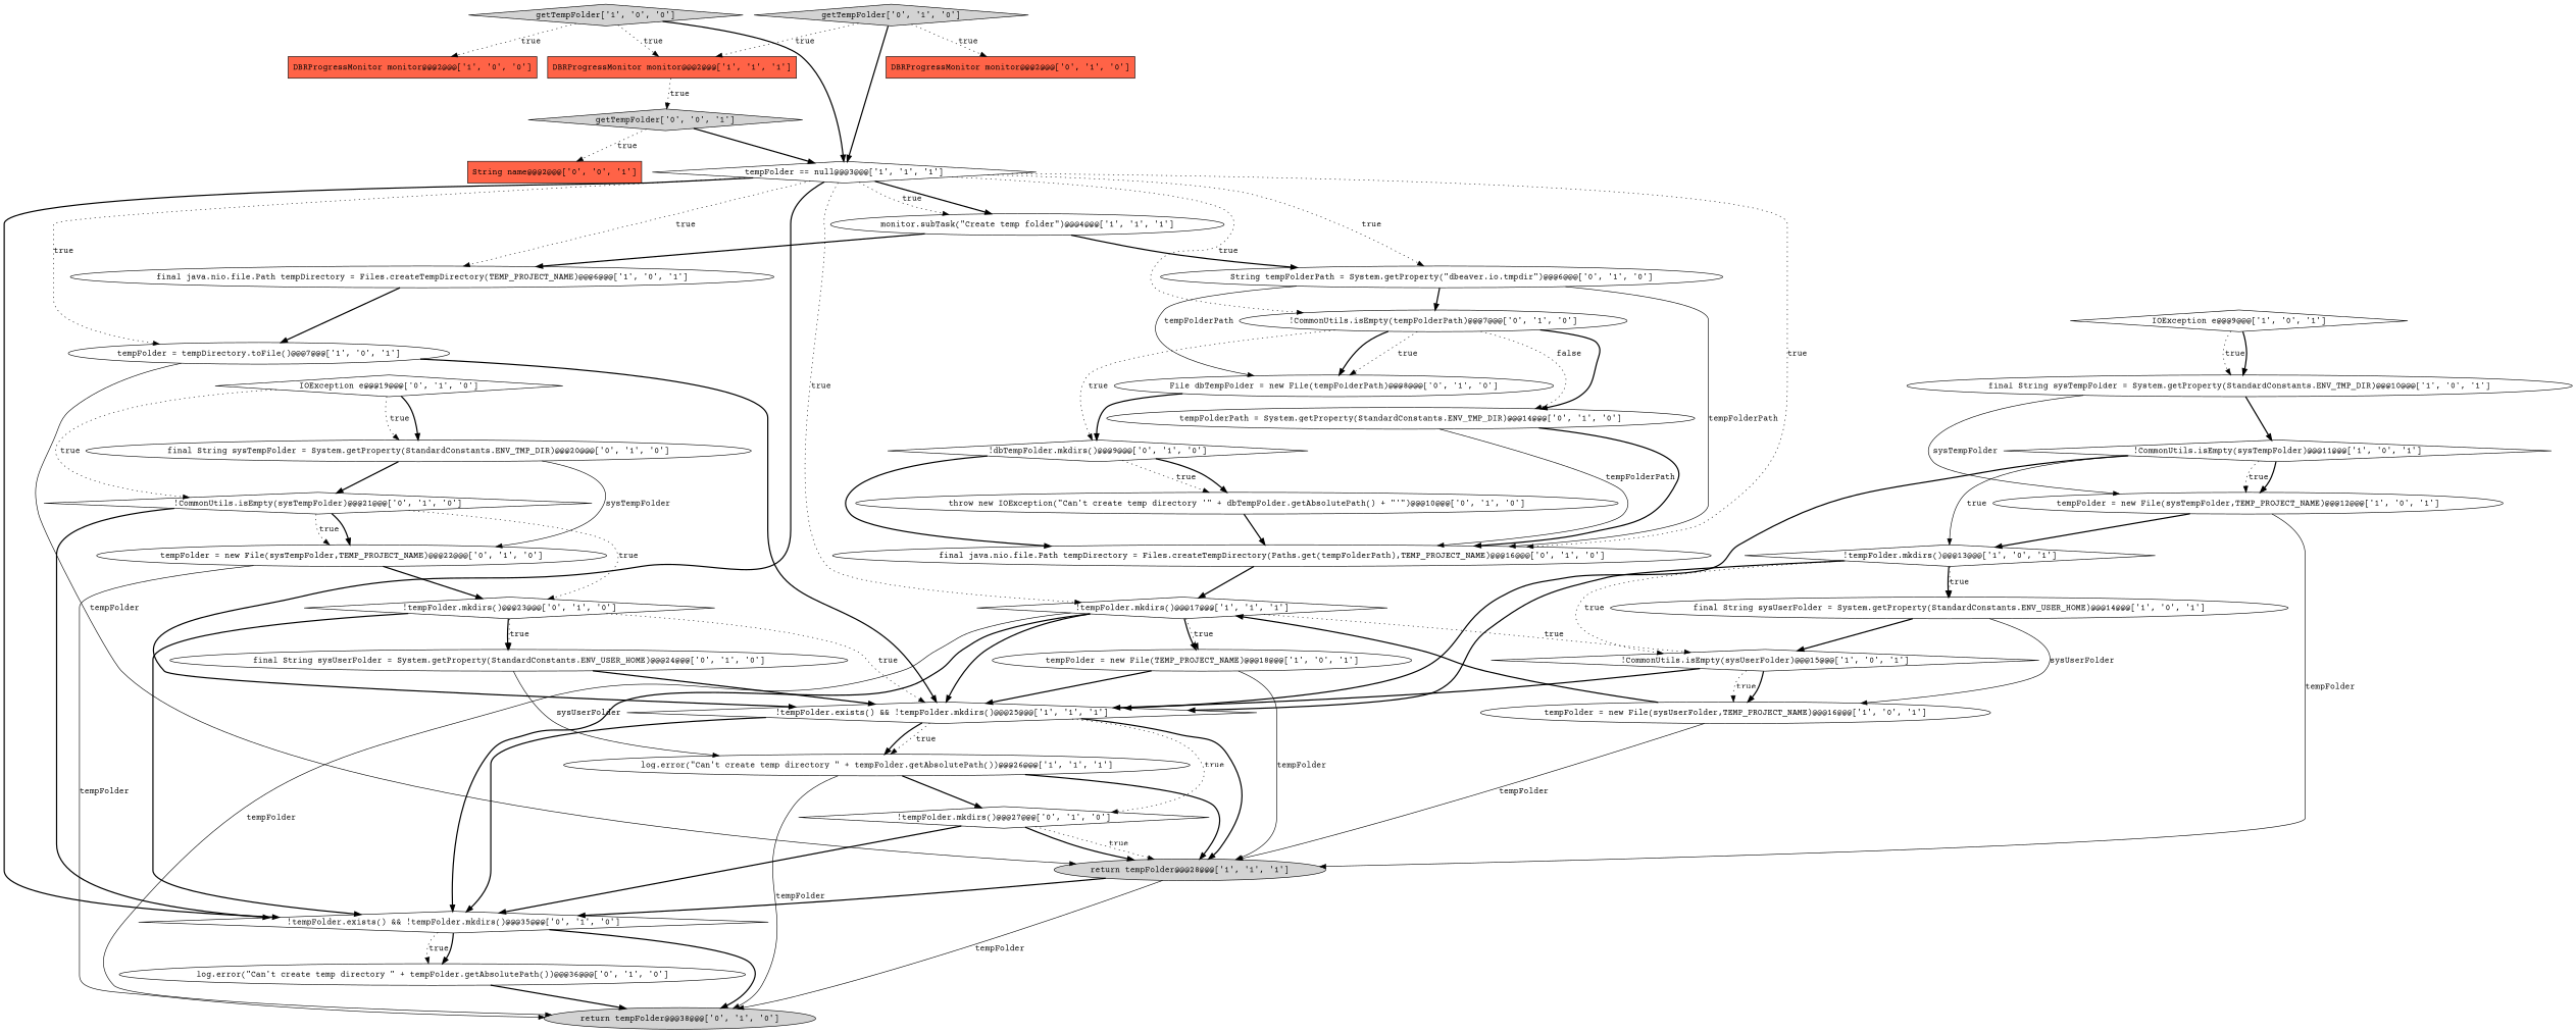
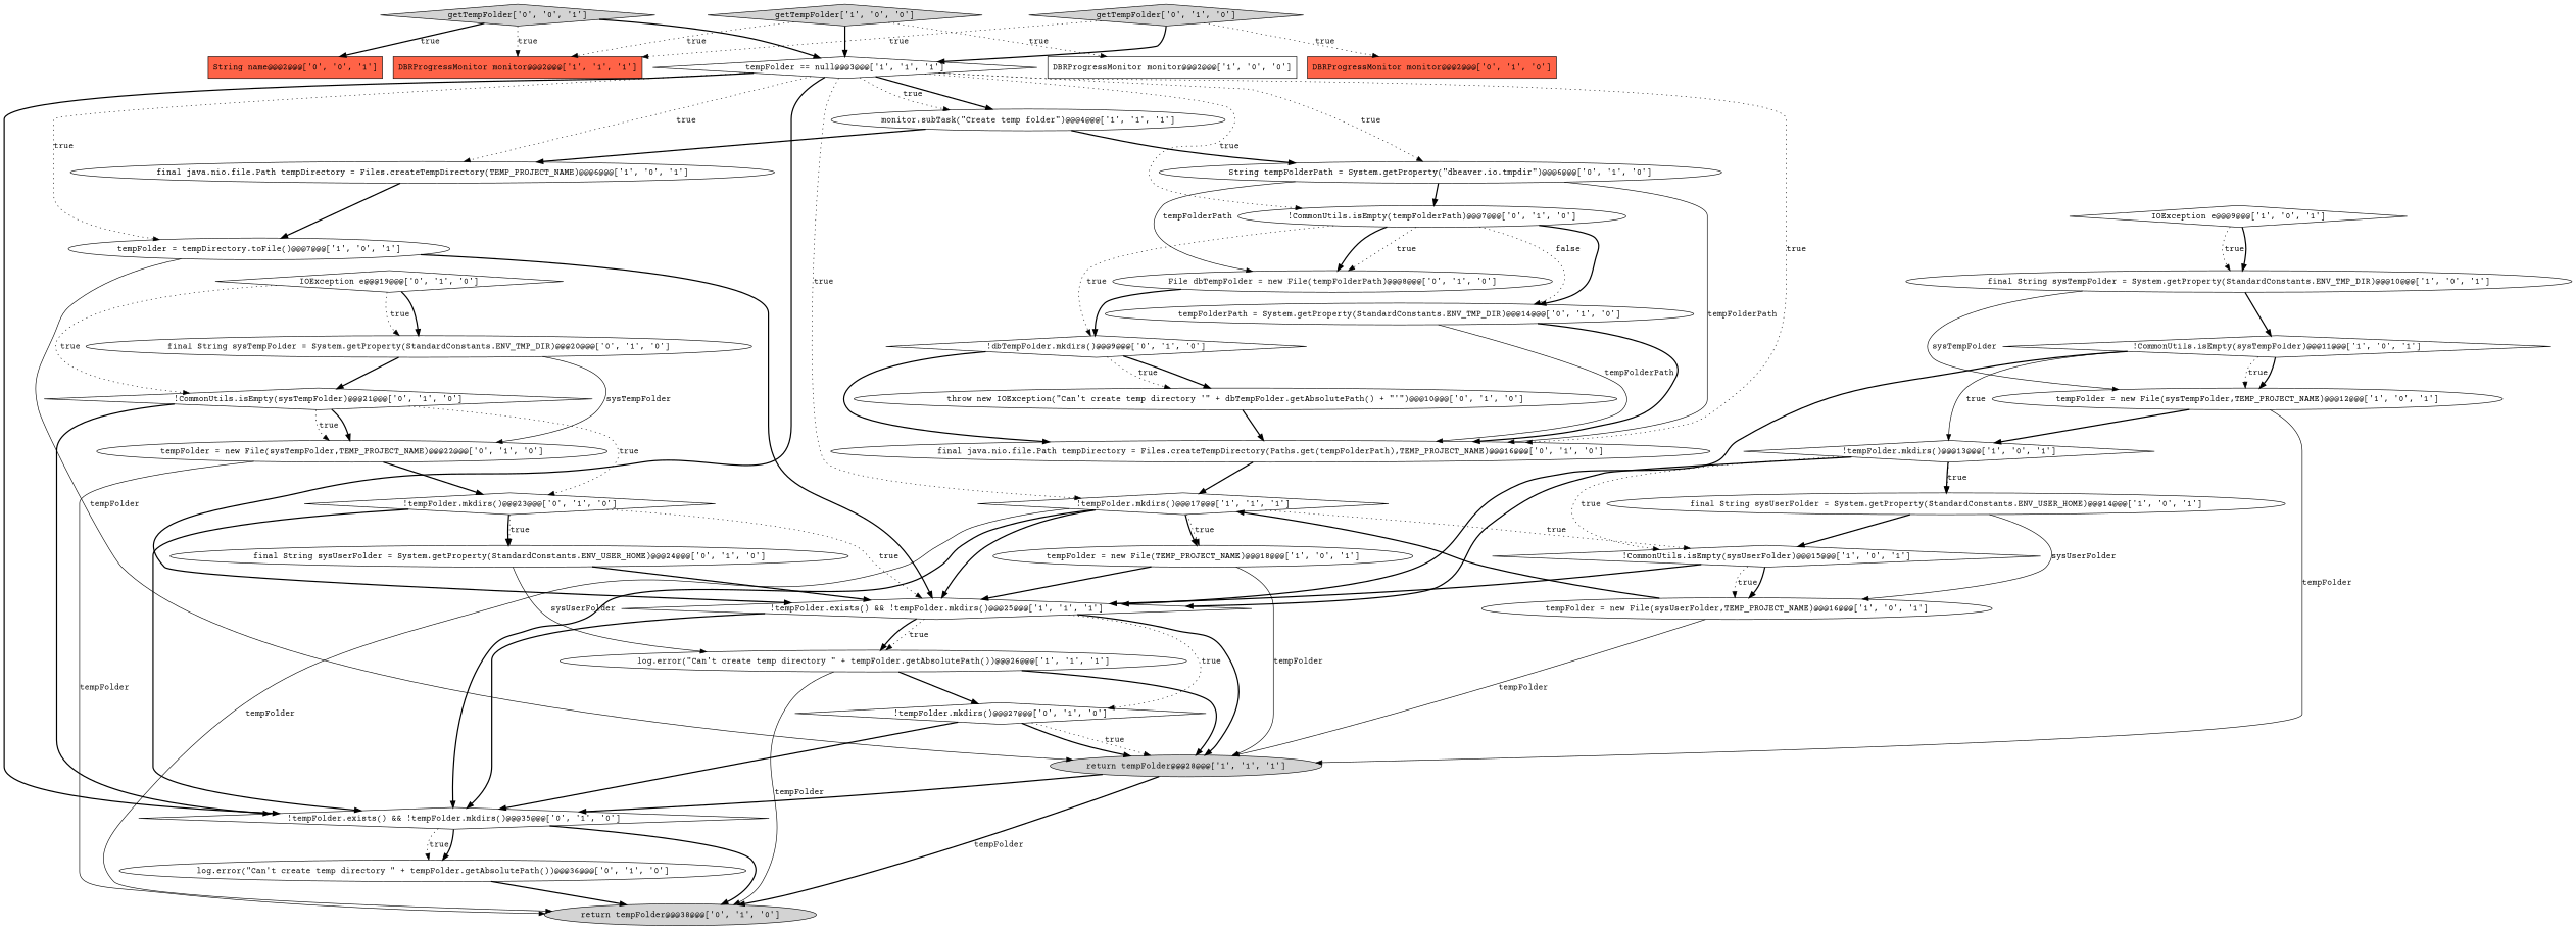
  digraph {
    fontname="Courier Prime"
    node [fillcolor=white fontname="Courier Prime" shape=ellipse style=filled]
    edge [fontname="Courier Prime" style=bold]
    n1 [label="!CommonUtils.isEmpty(tempFolderPath)@@@7@@@['0', '1', '0']"]
    n2 [label="File dbTempFolder = new File(tempFolderPath)@@@8@@@['0', '1', '0']"]
    n3 [label="tempFolderPath = System.getProperty(StandardConstants.ENV_TMP_DIR)@@@14@@@['0', '1', '0']"]
    n4 [label="!dbTempFolder.mkdirs()@@@9@@@['0', '1', '0']" shape=diamond]
    n5 [label="final java.nio.file.Path tempDirectory = Files.createTempDirectory(Paths.get(tempFolderPath),TEMP_PROJECT_NAME)@@@16@@@['0', '1', '0']"]
    n6 [label="throw new IOException(\"Can't create temp directory '\" + dbTempFolder.getAbsolutePath() + \"'\")@@@10@@@['0', '1', '0']"]
    n7 [fillcolor=tomato label="String name@@@2@@@['0', '0', '1']" shape=box]
    n8 [label="log.error(\"Can't create temp directory \" + tempFolder.getAbsolutePath())@@@36@@@['0', '1', '0']"]
    n9 [fillcolor=lightgray label="return tempFolder@@@38@@@['0', '1', '0']"]
    n10 [label="final String sysUserFolder = System.getProperty(StandardConstants.ENV_USER_HOME)@@@24@@@['0', '1', '0']"]
    n11 [label="log.error(\"Can't create temp directory \" + tempFolder.getAbsolutePath())@@@26@@@['1', '1', '1']"]
    n12 [label="!tempFolder.exists() && !tempFolder.mkdirs()@@@25@@@['1', '1', '1']" shape=diamond]
    n13 [label="!tempFolder.mkdirs()@@@27@@@['0', '1', '0']" shape=diamond]
    n14 [fillcolor=lightgray label="return tempFolder@@@28@@@['1', '1', '1']"]
    n15 [label="!tempFolder.exists() && !tempFolder.mkdirs()@@@35@@@['0', '1', '0']" shape=diamond]
    n16 [fillcolor=tomato label="DBRProgressMonitor monitor@@@2@@@['1', '1', '1']" shape=box]
    n17 [label="tempFolder == null@@@3@@@['1', '1', '1']" shape=diamond]
    n18 [label="String tempFolderPath = System.getProperty(\"dbeaver.io.tmpdir\")@@@6@@@['0', '1', '0']"]
    n19 [label="tempFolder = tempDirectory.toFile()@@@7@@@['1', '0', '1']"]
    n20 [label="!tempFolder.mkdirs()@@@17@@@['1', '1', '1']" shape=diamond]
    n21 [label="final java.nio.file.Path tempDirectory = Files.createTempDirectory(TEMP_PROJECT_NAME)@@@6@@@['1', '0', '1']"]
    n22 [label="monitor.subTask(\"Create temp folder\")@@@4@@@['1', '1', '1']"]
    n23 [label="!CommonUtils.isEmpty(sysUserFolder)@@@15@@@['1', '0', '1']" shape=diamond]
    n24 [label="tempFolder = new File(TEMP_PROJECT_NAME)@@@18@@@['1', '0', '1']"]
    n25 [fillcolor=lightgray label="getTempFolder['0', '0', '1']" shape=diamond]
    n26 [fillcolor=lightgray label="getTempFolder['1', '0', '0']" shape=diamond]
-   n27 [fillcolor=tomato label="DBRProgressMonitor monitor@@@2@@@['1', '0', '0']" shape=box]
+   n27 [label="DBRProgressMonitor monitor@@@2@@@['1', '0', '0']" shape=box]
    n28 [label="!CommonUtils.isEmpty(sysTempFolder)@@@11@@@['1', '0', '1']" shape=diamond]
    n29 [label="!tempFolder.mkdirs()@@@13@@@['1', '0', '1']" shape=diamond]
    n30 [label="tempFolder = new File(sysTempFolder,TEMP_PROJECT_NAME)@@@12@@@['1', '0', '1']"]
    n31 [label="final String sysUserFolder = System.getProperty(StandardConstants.ENV_USER_HOME)@@@14@@@['1', '0', '1']"]
    n32 [label="!tempFolder.mkdirs()@@@23@@@['0', '1', '0']" shape=diamond]
    n33 [label="tempFolder = new File(sysUserFolder,TEMP_PROJECT_NAME)@@@16@@@['1', '0', '1']"]
    n34 [label="tempFolder = new File(sysTempFolder,TEMP_PROJECT_NAME)@@@22@@@['0', '1', '0']"]
    n35 [fillcolor=lightgray label="getTempFolder['0', '1', '0']" shape=diamond]
    n36 [fillcolor=tomato label="DBRProgressMonitor monitor@@@2@@@['0', '1', '0']" shape=box]
    n37 [label="final String sysTempFolder = System.getProperty(StandardConstants.ENV_TMP_DIR)@@@20@@@['0', '1', '0']"]
    n38 [label="!CommonUtils.isEmpty(sysTempFolder)@@@21@@@['0', '1', '0']" shape=diamond]
    n39 [label="IOException e@@@9@@@['1', '0', '1']" shape=diamond]
    n40 [label="final String sysTempFolder = System.getProperty(StandardConstants.ENV_TMP_DIR)@@@10@@@['1', '0', '1']"]
    n41 [label="IOException e@@@19@@@['0', '1', '0']" shape=diamond]
    n1 -> n2 [label=true style=dotted]
    n1 -> n2
    n1 -> n3
    n1 -> n3 [label=false style=dotted]
    n1 -> n4 [label=true style=dotted]
    n2 -> n4
    n3 -> n5 [label=tempFolderPath style=solid]
    n3 -> n5
    n4 -> n5
    n4 -> n6 [label=true style=dotted]
    n4 -> n6
    n5 -> n20
    n6 -> n5
    n8 -> n9
    n10 -> n11 [label=sysUserFolder style=solid]
    n10 -> n12
    n11 -> n9 [label=tempFolder style=solid]
    n11 -> n13
    n11 -> n14
    n12 -> n11
    n12 -> n11 [label=true style=dotted]
    n12 -> n13 [label=true style=dotted]
    n12 -> n14
    n12 -> n15
    n13 -> n14 [label=true style=dotted]
    n13 -> n14
    n13 -> n15
-   n14 -> n9 [label=tempFolder style=solid]
+   n14 -> n9 [label=tempFolder]
    n14 -> n15
    n15 -> n8 [label=true style=dotted]
    n15 -> n8
    n15 -> n9
    n17 -> n1 [label=true style=dotted]
    n17 -> n5 [label=true style=dotted]
    n17 -> n12
    n17 -> n15
    n17 -> n18 [label=true style=dotted]
    n17 -> n19 [label=true style=dotted]
    n17 -> n20 [label=true style=dotted]
    n17 -> n21 [label=true style=dotted]
    n17 -> n22
    n17 -> n22 [label=true style=dotted]
    n18 -> n1
    n18 -> n2 [label=tempFolderPath style=solid]
    n18 -> n5 [label=tempFolderPath style=solid]
    n19 -> n12
    n19 -> n14 [label=tempFolder style=solid]
    n20 -> n9 [label=tempFolder style=solid]
    n20 -> n12
    n20 -> n15
    n20 -> n23 [label=true style=dotted]
    n20 -> n24 [label=true style=dotted]
    n20 -> n24
    n21 -> n19
    n22 -> n18
    n22 -> n21
    n23 -> n12
    n23 -> n33 [label=true style=dotted]
    n23 -> n33
    n24 -> n12
    n24 -> n14 [label=tempFolder style=solid]
-   n25 -> n7 [label=true style=dotted]
-   n16 -> n25 [label=true style=dotted]
+   n25 -> n7 [label=true]
+   n25 -> n16 [label=true style=dotted]
    n25 -> n17
    n26 -> n16 [label=true style=dotted]
    n26 -> n17
    n26 -> n27 [label=true style=dotted]
    n28 -> n12
    n28 -> n29 [label=true style=solid]
    n28 -> n30 [label=true style=dotted]
    n28 -> n30
    n29 -> n12
    n29 -> n23 [label=true style=dotted]
    n29 -> n31 [label=true style=dotted]
    n29 -> n31
    n30 -> n14 [label=tempFolder style=solid]
    n30 -> n29
    n31 -> n23
    n31 -> n33 [label=sysUserFolder style=solid]
    n32 -> n10
    n32 -> n10 [label=true style=dotted]
    n32 -> n12 [label=true style=dotted]
    n32 -> n15
    n33 -> n14 [label=tempFolder style=solid]
    n33 -> n20
    n34 -> n9 [label=tempFolder style=solid]
    n34 -> n32
    n35 -> n16 [label=true style=dotted]
    n35 -> n17
    n35 -> n36 [label=true style=dotted]
    n37 -> n34 [label=sysTempFolder style=solid]
    n37 -> n38
    n38 -> n15
    n38 -> n32 [label=true style=dotted]
    n38 -> n34
    n38 -> n34 [label=true style=dotted]
    n39 -> n40 [label=true style=dotted]
    n39 -> n40
    n40 -> n28
    n40 -> n30 [label=sysTempFolder style=solid]
    n41 -> n37 [label=true style=dotted]
    n41 -> n37
    n41 -> n38 [label=true style=dotted]
  }
